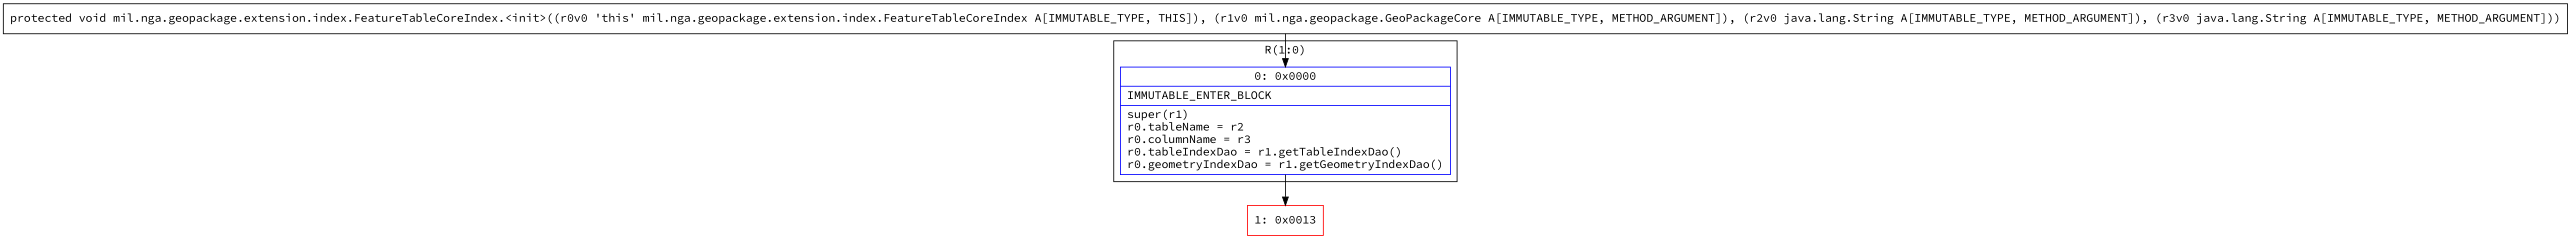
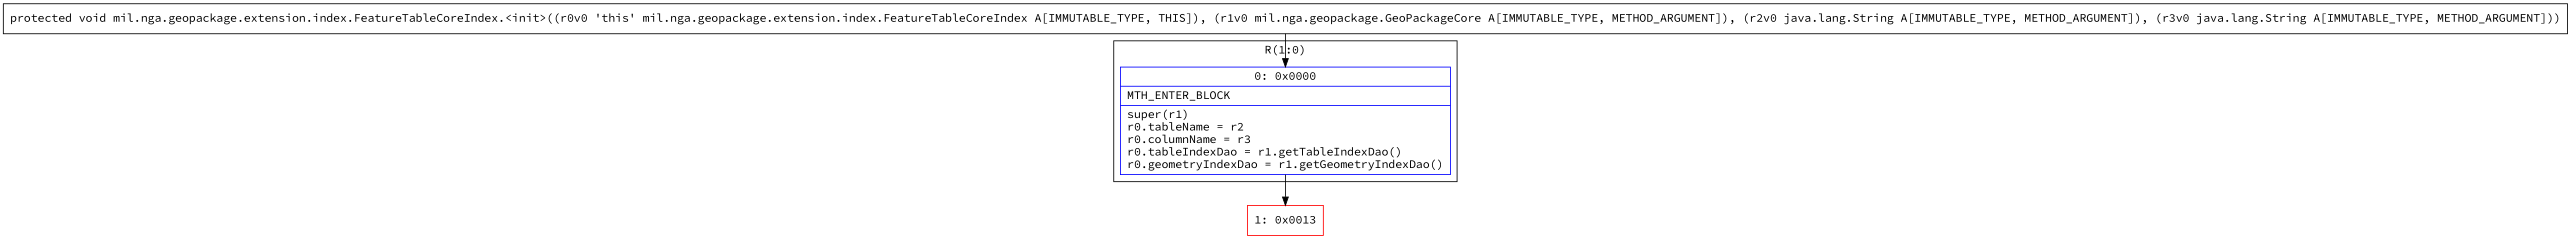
  digraph {
    fontname="Source Code Pro"
    node [shape=record fontname="Source Code Pro"]
    edge [fontname="Source Code Pro"]
-   n1 [color=blue label="{0\:\ 0x0000|IMMUTABLE_ENTER_BLOCK\l|super(r1)\lr0.tableName = r2\lr0.columnName = r3\lr0.tableIndexDao = r1.getTableIndexDao()\lr0.geometryIndexDao = r1.getGeometryIndexDao()\l}"]
+   n1 [color=blue label="{0\:\ 0x0000|MTH_ENTER_BLOCK\l|super(r1)\lr0.tableName = r2\lr0.columnName = r3\lr0.tableIndexDao = r1.getTableIndexDao()\lr0.geometryIndexDao = r1.getGeometryIndexDao()\l}"]
    n2 [color=red label="{1\:\ 0x0013}"]
    n3 [label="{protected void mil.nga.geopackage.extension.index.FeatureTableCoreIndex.\<init\>((r0v0 'this' mil.nga.geopackage.extension.index.FeatureTableCoreIndex A[IMMUTABLE_TYPE, THIS]), (r1v0 mil.nga.geopackage.GeoPackageCore A[IMMUTABLE_TYPE, METHOD_ARGUMENT]), (r2v0 java.lang.String A[IMMUTABLE_TYPE, METHOD_ARGUMENT]), (r3v0 java.lang.String A[IMMUTABLE_TYPE, METHOD_ARGUMENT])) }"]
    subgraph cluster_1 {
      label="R(1:0)"
      n1
    }
    n1 -> n2
    n3 -> n1
  }
